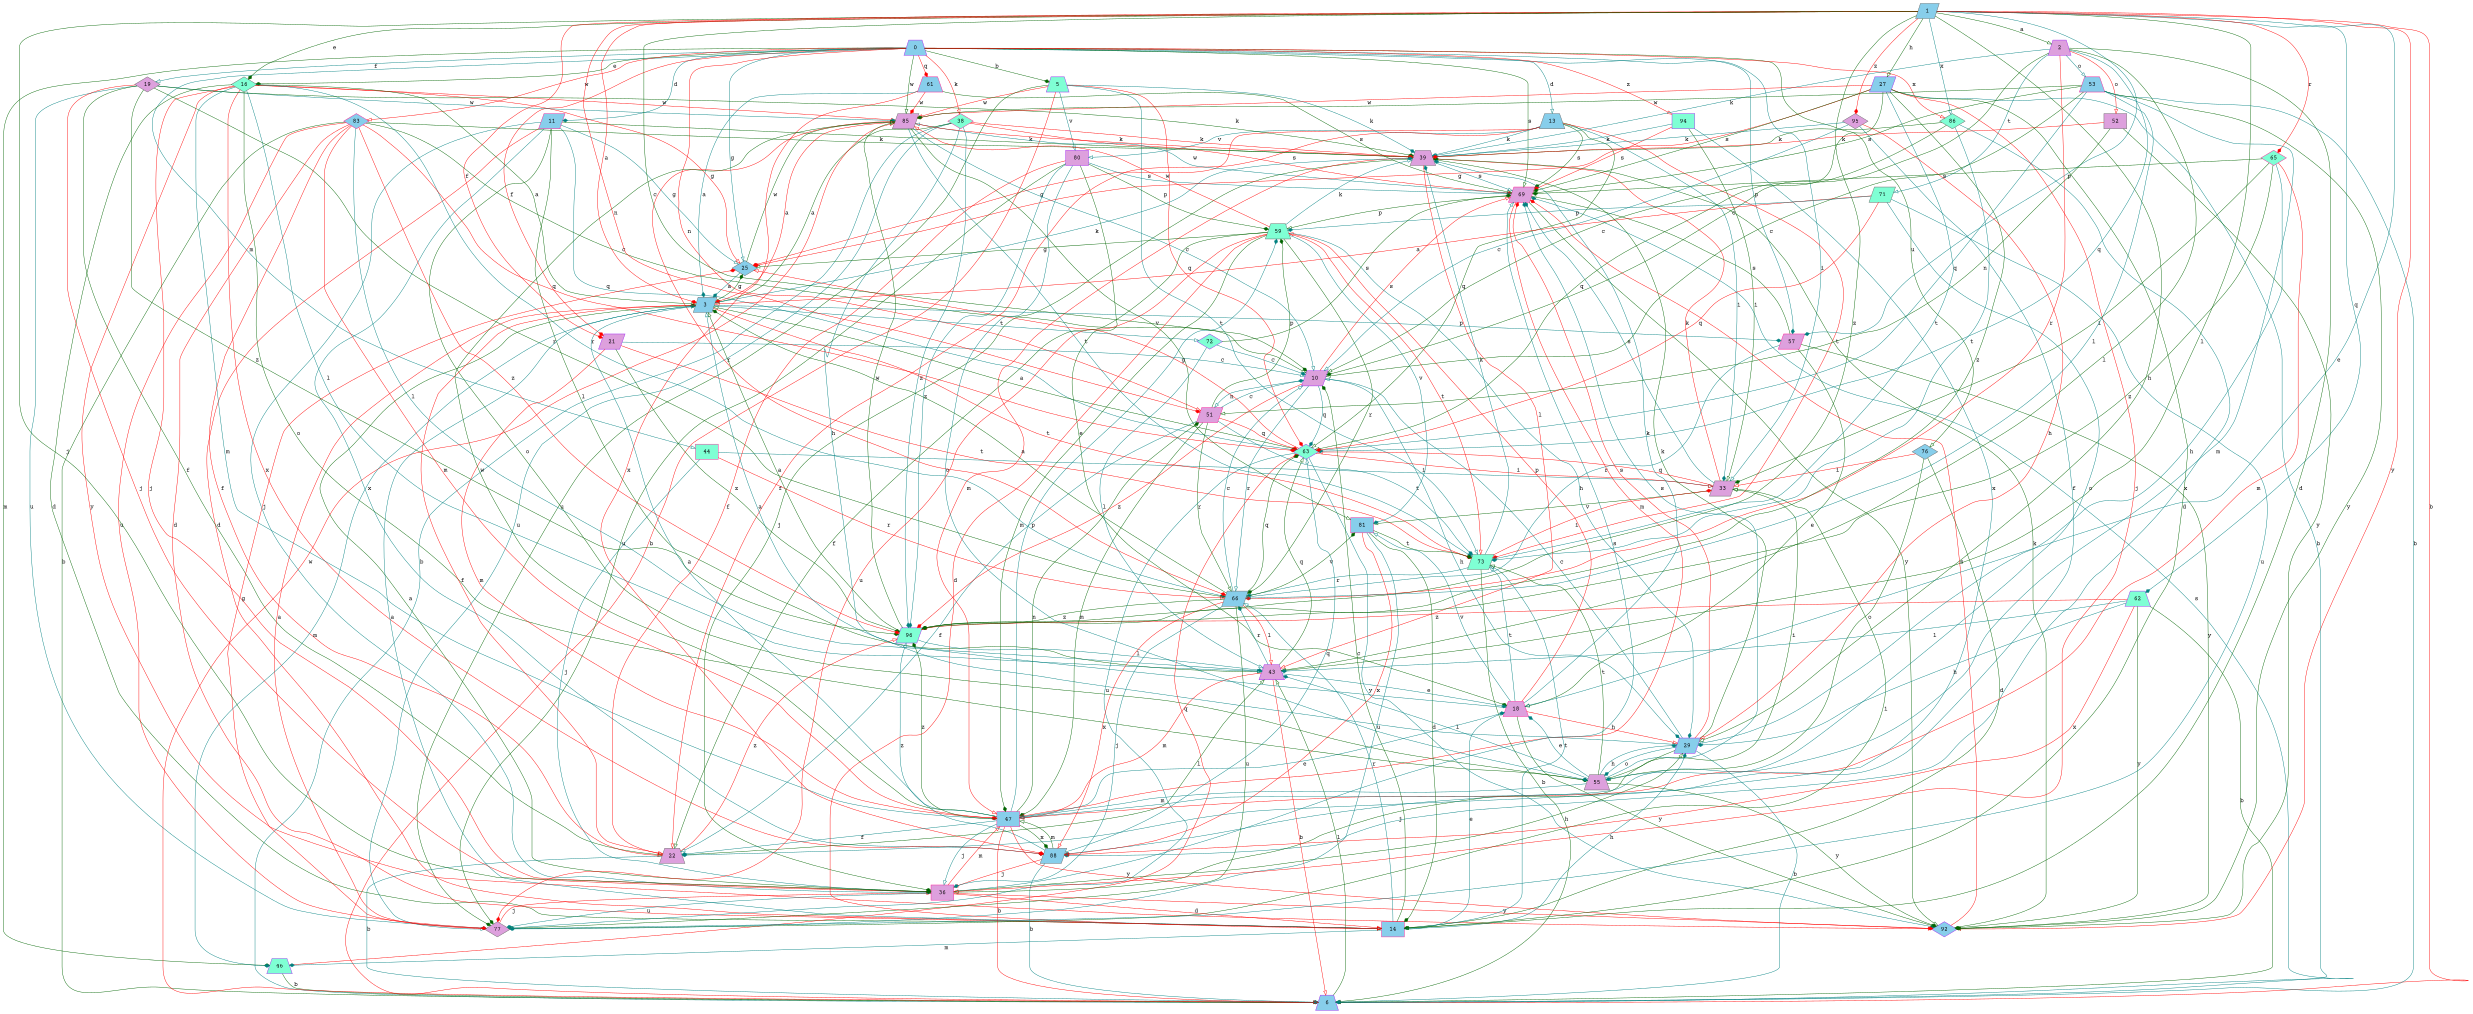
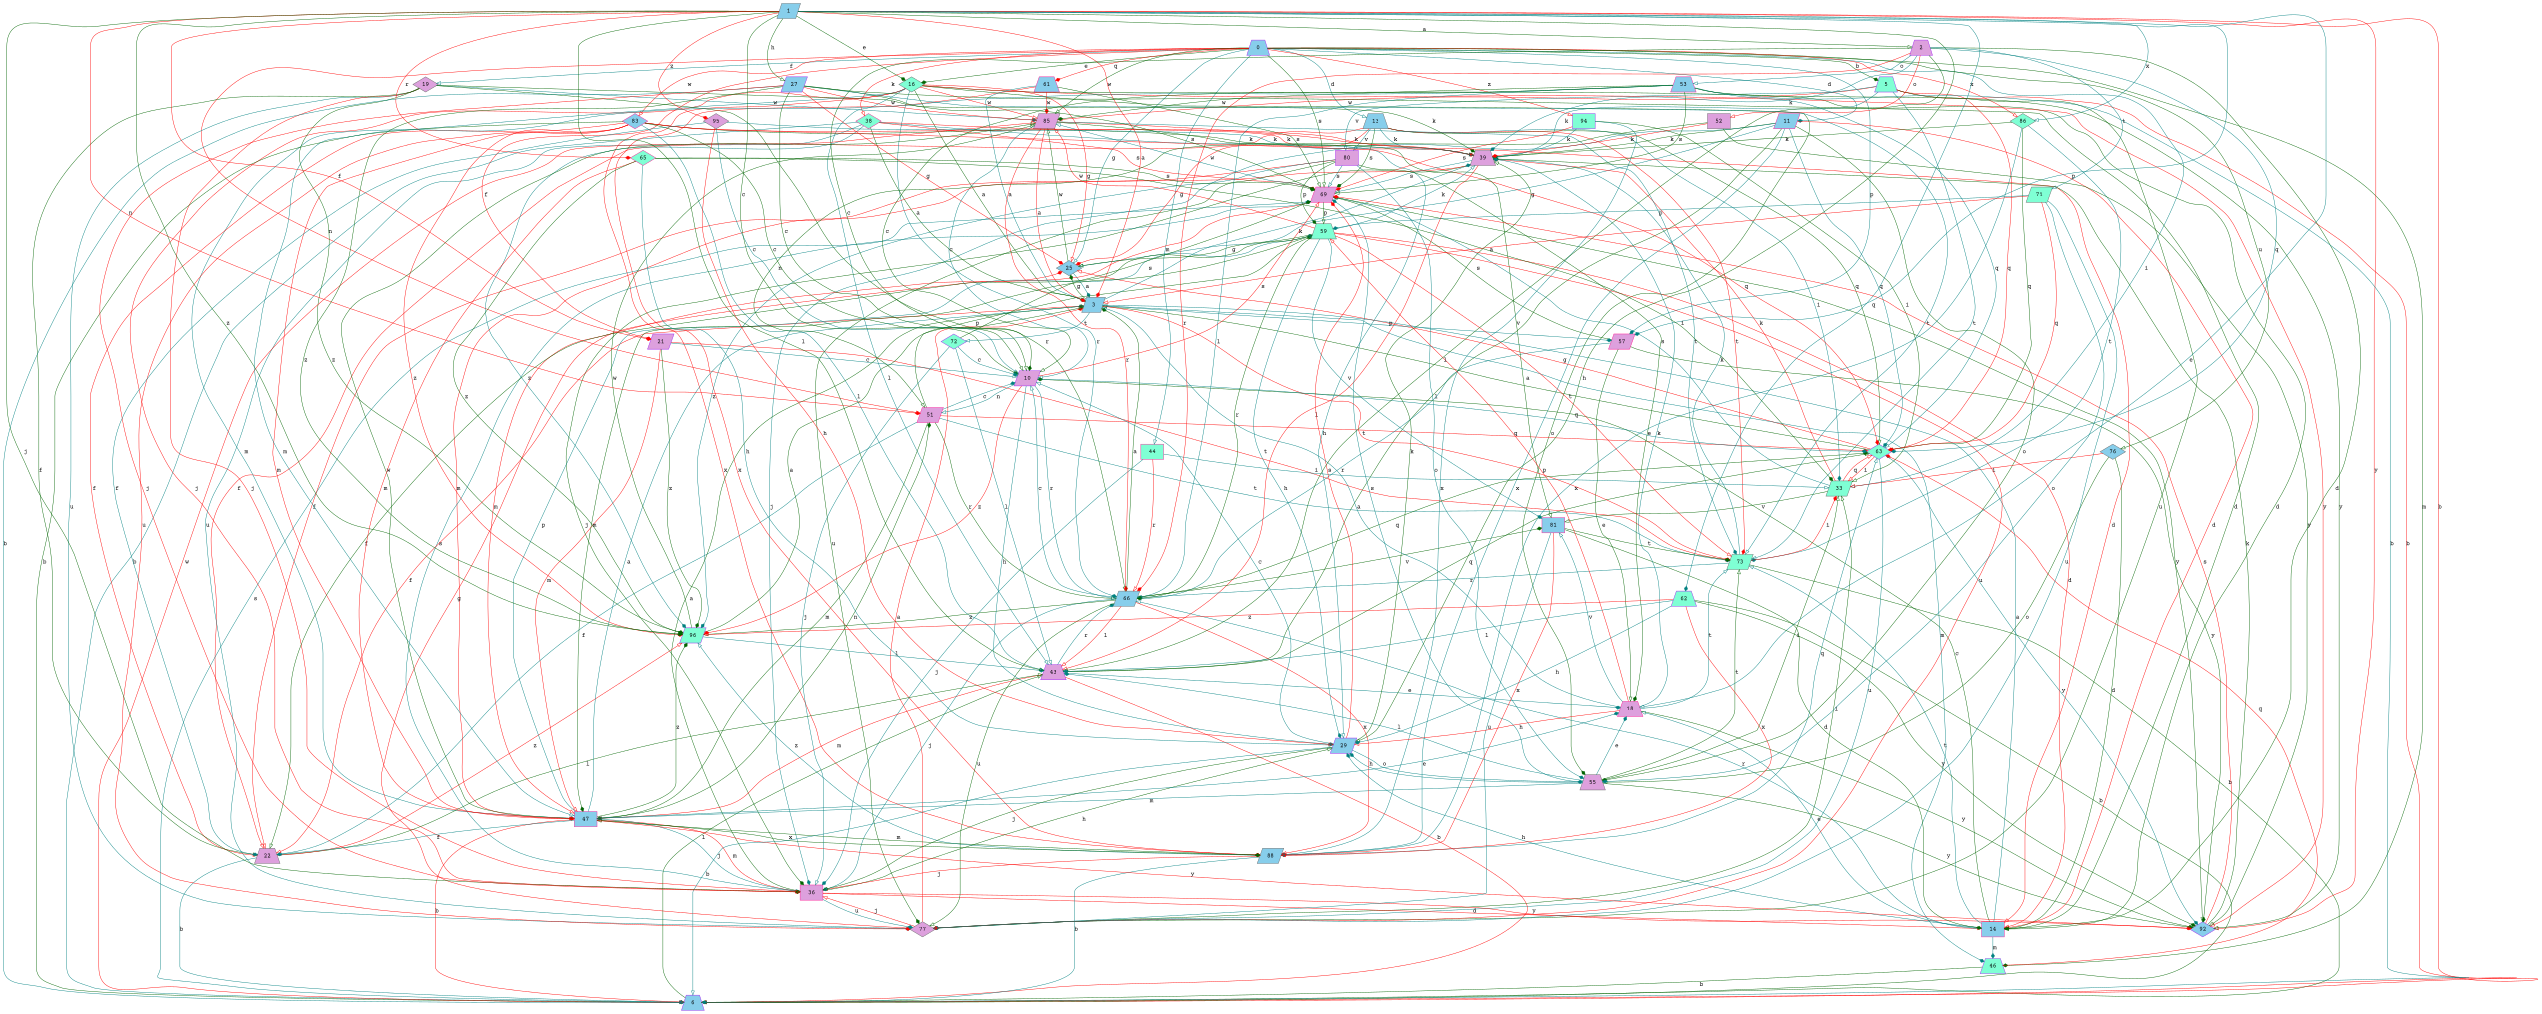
  strict digraph {
    fontname="Courier Prime"
    node [color=gray40 fillcolor=skyblue fontname="Courier Prime" shape=parallelogram style=filled]
    edge [arrowhead=onormal color=teal fontname="Courier Prime"]
    0 [color=purple shape=trapezium]
    5 [color=purple fillcolor=aquamarine shape=trapezium]
    11 [color=deeppink]
    13 [shape=trapezium]
    16 [fillcolor=aquamarine shape=diamond]
    19 [fillcolor=plum shape=diamond]
    21 [color=purple fillcolor=plum]
    25 [shape=diamond]
-   33 [fillcolor=plum]
+   33 [fillcolor=aquamarine]
    38 [color=deeppink fillcolor=aquamarine shape=diamond]
    44 [color=deeppink fillcolor=aquamarine shape=box]
    46 [color=purple fillcolor=aquamarine shape=trapezium]
    51 [color=deeppink fillcolor=plum]
    57 [color=deeppink fillcolor=plum]
    61 [color=deeppink shape=trapezium]
    69 [color=deeppink fillcolor=plum]
    76 [shape=diamond]
    83 [color=deeppink shape=diamond]
    85 [fillcolor=plum]
    86 [fillcolor=aquamarine shape=diamond]
    94 [color=purple fillcolor=aquamarine shape=box]
    6 [color=purple shape=trapezium]
    39 [fillcolor=plum shape=trapezium]
    63 [color=purple fillcolor=aquamarine shape=diamond]
    73 [fillcolor=aquamarine]
    77 [fillcolor=plum shape=diamond]
    80 [color=purple fillcolor=plum shape=box]
    36 [color=deeppink fillcolor=plum shape=box]
    43 [color=purple fillcolor=plum shape=trapezium]
    14 [color=deeppink shape=box]
    55 [fillcolor=plum shape=trapezium]
    88
    22 [fillcolor=plum shape=trapezium]
    3
    92 [color=purple shape=diamond]
    66
    47 [color=deeppink shape=box]
    96 [color=purple fillcolor=aquamarine]
    10 [color=purple fillcolor=plum]
    81 [color=deeppink shape=box]
    29 [color=purple]
    59 [fillcolor=aquamarine shape=trapezium]
    18 [color=deeppink fillcolor=plum shape=trapezium]
    1
    2 [color=purple fillcolor=plum shape=trapezium]
    27 [color=purple]
    62 [color=purple fillcolor=aquamarine shape=trapezium]
    65 [color=deeppink fillcolor=aquamarine shape=diamond]
    95 [fillcolor=plum shape=diamond]
    52 [fillcolor=plum shape=box]
    53 [color=deeppink shape=trapezium]
    71 [fillcolor=aquamarine]
    72 [color=purple fillcolor=aquamarine shape=diamond]
    0 -> 5 [arrowhead=diamond color=darkgreen label=b]
    0 -> 11 [arrowhead=diamond label=d]
    0 -> 13 [label=d]
    0 -> 16 [arrowhead=diamond color=darkgreen label=e]
    0 -> 19 [label=f]
    0 -> 21 [arrowhead=diamond color=red label=f]
    0 -> 25 [label=g]
    0 -> 33 [label=i]
    0 -> 38 [color=red label=k]
    0 -> 44 [label=m]
    0 -> 46 [arrowhead=diamond color=darkgreen label=m]
    0 -> 51 [color=red label=n]
    0 -> 57 [arrowhead=diamond label=p]
    0 -> 61 [arrowhead=diamond color=red label=q]
    0 -> 69 [color=darkgreen label=s]
    0 -> 76 [color=darkgreen label=u]
    0 -> 83 [color=red label=w]
    0 -> 85 [color=darkgreen label=w]
    0 -> 86 [color=red label=x]
    0 -> 94 [color=red label=z]
    5 -> 85 [color=red label=w]
    5 -> 6 [color=red label=b]
    5 -> 39 [arrowhead=diamond label=k]
    5 -> 63 [arrowhead=diamond color=red label=q]
    5 -> 73 [label=t]
    5 -> 77 [arrowhead=diamond color=darkgreen label=u]
    5 -> 80 [label=v]
    11 -> 25 [label=g]
    11 -> 39 [arrowhead=diamond color=darkgreen label=k]
    11 -> 63 [arrowhead=diamond label=q]
    11 -> 36 [arrowhead=diamond label=j]
    11 -> 43 [color=darkgreen label=l]
    11 -> 14 [color=red label=d]
    11 -> 55 [arrowhead=diamond color=darkgreen label=o]
    11 -> 88 [arrowhead=diamond label=x]
    13 -> 25 [arrowhead=diamond color=red label=g]
    13 -> 33 [arrowhead=diamond label=i]
    13 -> 69 [arrowhead=diamond color=darkgreen label=s]
    13 -> 39 [label=k]
    13 -> 63 [color=darkgreen label=q]
    13 -> 73 [arrowhead=diamond color=red label=t]
    13 -> 80 [label=v]
    13 -> 22 [color=red label=f]
    16 -> 25 [color=red label=g]
    16 -> 85 [color=red label=w]
    16 -> 36 [arrowhead=diamond color=red label=j]
    16 -> 43 [label=l]
    16 -> 14 [color=darkgreen label=d]
    16 -> 55 [arrowhead=diamond color=darkgreen label=o]
    16 -> 88 [arrowhead=diamond color=red label=x]
    16 -> 3 [color=darkgreen label=a]
    16 -> 92 [color=red label=y]
    16 -> 66 [arrowhead=diamond label=r]
    16 -> 47 [arrowhead=diamond label=m]
    19 -> 85 [arrowhead=diamond label=w]
    19 -> 39 [arrowhead=diamond color=darkgreen label=k]
    19 -> 77 [arrowhead=diamond label=u]
    19 -> 36 [color=red label=j]
    19 -> 22 [color=darkgreen label=f]
    19 -> 66 [color=darkgreen label=r]
    19 -> 96 [arrowhead=diamond color=darkgreen label=z]
    21 -> 73 [color=red label=t]
    21 -> 47 [color=red label=m]
    21 -> 96 [arrowhead=diamond color=darkgreen label=z]
    21 -> 10 [label=c]
    25 -> 85 [color=darkgreen label=w]
    25 -> 3 [arrowhead=diamond label=a]
    33 -> 69 [arrowhead=diamond label=s]
    33 -> 39 [arrowhead=diamond color=red label=k]
    33 -> 63 [color=red label=q]
    33 -> 81 [color=darkgreen label=v]
    38 -> 69 [arrowhead=diamond color=red label=s]
    38 -> 6 [label=b]
    38 -> 39 [arrowhead=diamond color=red label=k]
    38 -> 77 [label=u]
    38 -> 3 [color=darkgreen label=a]
    38 -> 96 [arrowhead=diamond label=z]
    38 -> 29 [label=h]
    44 -> 33 [label=i]
    44 -> 36 [arrowhead=diamond label=j]
    44 -> 66 [color=red label=r]
    46 -> 6 [color=darkgreen label=b]
    46 -> 63 [arrowhead=diamond color=red label=q]
    51 -> 63 [arrowhead=diamond color=red label=q]
    51 -> 73 [arrowhead=diamond label=t]
    51 -> 22 [label=f]
    51 -> 66 [color=darkgreen label=r]
    51 -> 47 [arrowhead=diamond color=darkgreen label=m]
    51 -> 10 [arrowhead=diamond label=c]
    51 -> 59 [arrowhead=diamond color=darkgreen label=p]
    57 -> 69 [color=darkgreen label=s]
    57 -> 92 [arrowhead=diamond color=darkgreen label=y]
    57 -> 66 [label=r]
    57 -> 18 [color=darkgreen label=e]
    61 -> 69 [color=darkgreen label=s]
    61 -> 85 [arrowhead=diamond color=red label=w]
    61 -> 88 [arrowhead=diamond color=red label=x]
    61 -> 3 [arrowhead=diamond label=a]
    69 -> 85 [label=w]
    69 -> 92 [color=darkgreen label=y]
    69 -> 47 [color=red label=m]
    69 -> 59 [color=darkgreen label=p]
    76 -> 33 [color=red label=i]
    76 -> 14 [arrowhead=diamond color=darkgreen label=d]
    76 -> 55 [color=darkgreen label=o]
    83 -> 6 [arrowhead=diamond color=darkgreen label=b]
    83 -> 39 [color=darkgreen label=k]
    83 -> 63 [arrowhead=diamond color=red label=q]
    83 -> 77 [arrowhead=diamond color=red label=u]
    83 -> 43 [label=l]
    83 -> 14 [color=red label=d]
    83 -> 22 [color=red label=f]
    83 -> 47 [arrowhead=diamond color=red label=m]
    83 -> 96 [arrowhead=diamond color=red label=z]
    83 -> 10 [color=darkgreen label=c]
    85 -> 39 [color=red label=k]
    85 -> 73 [arrowhead=diamond label=t]
    85 -> 3 [arrowhead=diamond color=red label=a]
    85 -> 66 [arrowhead=diamond color=red label=r]
    85 -> 10 [label=c]
    85 -> 81 [color=darkgreen label=v]
    86 -> 39 [color=darkgreen label=k]
    86 -> 63 [color=darkgreen label=q]
    86 -> 73 [arrowhead=diamond label=t]
    86 -> 88 [arrowhead=diamond label=x]
    94 -> 33 [color=darkgreen label=i]
    94 -> 69 [arrowhead=diamond color=red label=s]
    94 -> 39 [label=k]
    94 -> 88 [arrowhead=diamond label=x]
    6 -> 69 [arrowhead=diamond label=s]
    6 -> 85 [color=red label=w]
    6 -> 43 [color=darkgreen label=l]
    39 -> 69 [label=s]
    39 -> 36 [arrowhead=diamond color=darkgreen label=j]
    39 -> 43 [color=red label=l]
    39 -> 47 [color=red label=m]
    63 -> 25 [color=red label=g]
    63 -> 33 [color=red label=i]
    63 -> 77 [label=u]
    63 -> 3 [color=darkgreen label=a]
    63 -> 92 [arrowhead=diamond label=y]
    73 -> 33 [arrowhead=diamond color=red label=i]
    73 -> 6 [color=darkgreen label=b]
    73 -> 39 [arrowhead=diamond label=k]
    73 -> 66 [arrowhead=diamond label=r]
    77 -> 25 [arrowhead=diamond color=red label=g]
    77 -> 33 [color=darkgreen label=i]
    77 -> 36 [color=red label=j]
    77 -> 3 [arrowhead=diamond color=red label=a]
    80 -> 69 [label=s]
    80 -> 77 [arrowhead=diamond color=darkgreen label=u]
    80 -> 55 [arrowhead=diamond label=o]
    80 -> 22 [color=red label=f]
    80 -> 96 [arrowhead=diamond label=z]
    80 -> 59 [arrowhead=diamond color=darkgreen label=p]
    80 -> 18 [arrowhead=diamond color=darkgreen label=e]
    36 -> 69 [label=s]
    36 -> 77 [arrowhead=diamond label=u]
    36 -> 14 [color=red label=d]
    36 -> 3 [arrowhead=diamond color=darkgreen label=a]
    36 -> 92 [color=red label=y]
    36 -> 47 [color=red label=m]
    36 -> 29 [color=darkgreen label=h]
    43 -> 6 [color=red label=b]
    43 -> 63 [color=darkgreen label=q]
    43 -> 66 [arrowhead=diamond label=r]
    43 -> 47 [color=red label=m]
    43 -> 18 [arrowhead=diamond label=e]
    14 -> 46 [arrowhead=diamond label=m]
    14 -> 73 [label=t]
    14 -> 3 [label=a]
    14 -> 66 [label=r]
    14 -> 10 [arrowhead=diamond color=darkgreen label=c]
    14 -> 29 [arrowhead=diamond label=h]
    14 -> 18 [label=e]
    55 -> 33 [color=darkgreen label=i]
    55 -> 69 [arrowhead=diamond label=s]
    55 -> 73 [color=darkgreen label=t]
    55 -> 43 [arrowhead=diamond label=l]
    55 -> 92 [arrowhead=diamond color=darkgreen label=y]
    55 -> 47 [label=m]
    55 -> 29 [arrowhead=diamond label=h]
    55 -> 18 [arrowhead=diamond label=e]
    88 -> 6 [label=b]
    88 -> 63 [label=q]
    88 -> 36 [color=red label=j]
    88 -> 47 [color=darkgreen label=m]
    88 -> 96 [label=z]
    22 -> 6 [arrowhead=diamond label=b]
    22 -> 43 [color=darkgreen label=l]
    22 -> 96 [color=red label=z]
    3 -> 25 [arrowhead=diamond color=darkgreen label=g]
    3 -> 46 [arrowhead=diamond label=m]
    3 -> 57 [arrowhead=diamond label=p]
    3 -> 39 [arrowhead=diamond label=k]
    3 -> 73 [arrowhead=diamond color=red label=t]
    3 -> 22 [color=red label=f]
    3 -> 72 [label=t]
    92 -> 69 [arrowhead=diamond color=red label=s]
    92 -> 39 [arrowhead=diamond color=darkgreen label=k]
    66 -> 63 [arrowhead=diamond color=darkgreen label=q]
    66 -> 77 [color=darkgreen label=u]
    66 -> 36 [arrowhead=diamond label=j]
    66 -> 43 [color=red label=l]
    66 -> 88 [color=red label=x]
    66 -> 3 [arrowhead=diamond color=darkgreen label=a]
    66 -> 96 [color=darkgreen label=z]
    66 -> 10 [label=c]
    66 -> 81 [arrowhead=diamond color=darkgreen label=v]
    47 -> 51 [arrowhead=diamond color=darkgreen label=n]
    47 -> 85 [color=darkgreen label=w]
    47 -> 6 [color=red label=b]
    47 -> 36 [label=j]
    47 -> 88 [arrowhead=diamond color=darkgreen label=x]
    47 -> 22 [arrowhead=diamond label=f]
    47 -> 3 [label=a]
    47 -> 92 [arrowhead=diamond color=red label=y]
    47 -> 96 [arrowhead=diamond color=darkgreen label=z]
    47 -> 59 [arrowhead=diamond label=p]
    47 -> 18 [arrowhead=diamond label=e]
    96 -> 85 [color=darkgreen label=w]
    96 -> 43 [arrowhead=diamond label=l]
    96 -> 3 [color=darkgreen label=a]
    10 -> 51 [label=n]
    10 -> 69 [color=red label=s]
    10 -> 63 [arrowhead=diamond label=q]
    10 -> 66 [label=r]
    10 -> 96 [arrowhead=diamond color=red label=z]
    10 -> 29 [arrowhead=diamond label=h]
    81 -> 73 [arrowhead=diamond color=darkgreen label=t]
    81 -> 77 [arrowhead=diamond label=u]
    81 -> 14 [arrowhead=diamond color=darkgreen label=d]
    81 -> 88 [color=red label=x]
    29 -> 69 [arrowhead=diamond color=red label=s]
    29 -> 6 [label=b]
    29 -> 39 [color=darkgreen label=k]
    29 -> 36 [color=darkgreen label=j]
    29 -> 55 [arrowhead=diamond label=o]
    29 -> 10 [label=c]
    59 -> 25 [color=darkgreen label=g]
    59 -> 85 [color=red label=w]
    59 -> 39 [label=k]
    59 -> 73 [color=red label=t]
    59 -> 77 [arrowhead=diamond color=red label=u]
    59 -> 14 [color=red label=d]
    59 -> 22 [color=darkgreen label=f]
    59 -> 66 [arrowhead=diamond color=darkgreen label=r]
    59 -> 47 [arrowhead=diamond color=darkgreen label=m]
    59 -> 81 [arrowhead=diamond label=v]
    59 -> 29 [arrowhead=diamond label=h]
    18 -> 39 [arrowhead=diamond label=k]
    18 -> 73 [label=t]
    18 -> 3 [label=a]
    18 -> 92 [color=darkgreen label=y]
    18 -> 81 [label=v]
    18 -> 29 [color=red label=h]
    18 -> 59 [color=red label=p]
    1 -> 16 [arrowhead=diamond color=darkgreen label=e]
    1 -> 21 [arrowhead=diamond color=red label=f]
    1 -> 51 [arrowhead=diamond color=red label=n]
    1 -> 57 [arrowhead=diamond label=p]
    1 -> 86 [label=x]
    1 -> 6 [color=red label=b]
    1 -> 36 [arrowhead=diamond color=darkgreen label=j]
    1 -> 43 [color=darkgreen label=l]
    1 -> 3 [arrowhead=diamond color=red label=a]
    1 -> 92 [color=red label=y]
    1 -> 96 [arrowhead=diamond color=darkgreen label=z]
    1 -> 10 [arrowhead=diamond color=darkgreen label=c]
    1 -> 29 [color=darkgreen label=h]
    1 -> 18 [label=e]
    1 -> 2 [color=darkgreen label=a]
    1 -> 27 [color=darkgreen label=h]
    1 -> 62 [arrowhead=diamond label=q]
    1 -> 65 [arrowhead=diamond color=red label=r]
    1 -> 95 [arrowhead=diamond color=red label=z]
    2 -> 39 [arrowhead=diamond label=k]
    2 -> 63 [arrowhead=diamond label=q]
    2 -> 43 [color=darkgreen label=l]
    2 -> 14 [color=darkgreen label=d]
    2 -> 66 [arrowhead=diamond color=red label=r]
    2 -> 10 [arrowhead=diamond color=darkgreen label=c]
    2 -> 52 [color=red label=o]
    2 -> 53 [label=o]
    2 -> 71 [label=t]
    27 -> 25 [arrowhead=diamond color=red label=g]
    27 -> 69 [arrowhead=diamond color=darkgreen label=s]
    27 -> 85 [color=red label=w]
    27 -> 6 [label=b]
    27 -> 73 [label=t]
    27 -> 36 [color=red label=j]
    27 -> 14 [color=darkgreen label=d]
    27 -> 96 [color=darkgreen label=z]
    27 -> 10 [color=darkgreen label=c]
    62 -> 6 [color=darkgreen label=b]
    62 -> 43 [arrowhead=diamond label=l]
    62 -> 88 [color=red label=x]
    62 -> 92 [arrowhead=diamond color=darkgreen label=y]
    62 -> 96 [color=red label=z]
    62 -> 29 [arrowhead=diamond label=h]
    65 -> 33 [arrowhead=diamond color=darkgreen label=i]
    65 -> 69 [arrowhead=diamond color=darkgreen label=s]
    65 -> 47 [color=red label=m]
    65 -> 96 [arrowhead=diamond color=darkgreen label=z]
    65 -> 29 [label=h]
    95 -> 39 [label=k]
    95 -> 22 [arrowhead=diamond label=f]
    95 -> 10 [label=c]
    95 -> 29 [color=red label=h]
    52 -> 51 [color=darkgreen label=n]
    52 -> 39 [arrowhead=diamond color=red label=k]
    52 -> 92 [color=darkgreen label=y]
    53 -> 69 [color=darkgreen label=s]
    53 -> 85 [arrowhead=diamond color=darkgreen label=w]
    53 -> 6 [arrowhead=diamond label=b]
    53 -> 63 [label=q]
    53 -> 92 [color=darkgreen label=y]
    53 -> 66 [label=l]
    53 -> 47 [label=m]
    53 -> 10 [color=darkgreen label=c]
    71 -> 63 [arrowhead=diamond color=red label=q]
    71 -> 77 [label=u]
    71 -> 55 [arrowhead=diamond label=o]
    71 -> 3 [color=red label=a]
    71 -> 59 [arrowhead=diamond label=p]
    72 -> 69 [arrowhead=diamond color=darkgreen label=s]
+   72 -> 36 [label=j]
    72 -> 43 [label=l]
    72 -> 10 [arrowhead=diamond label=c]
  }
